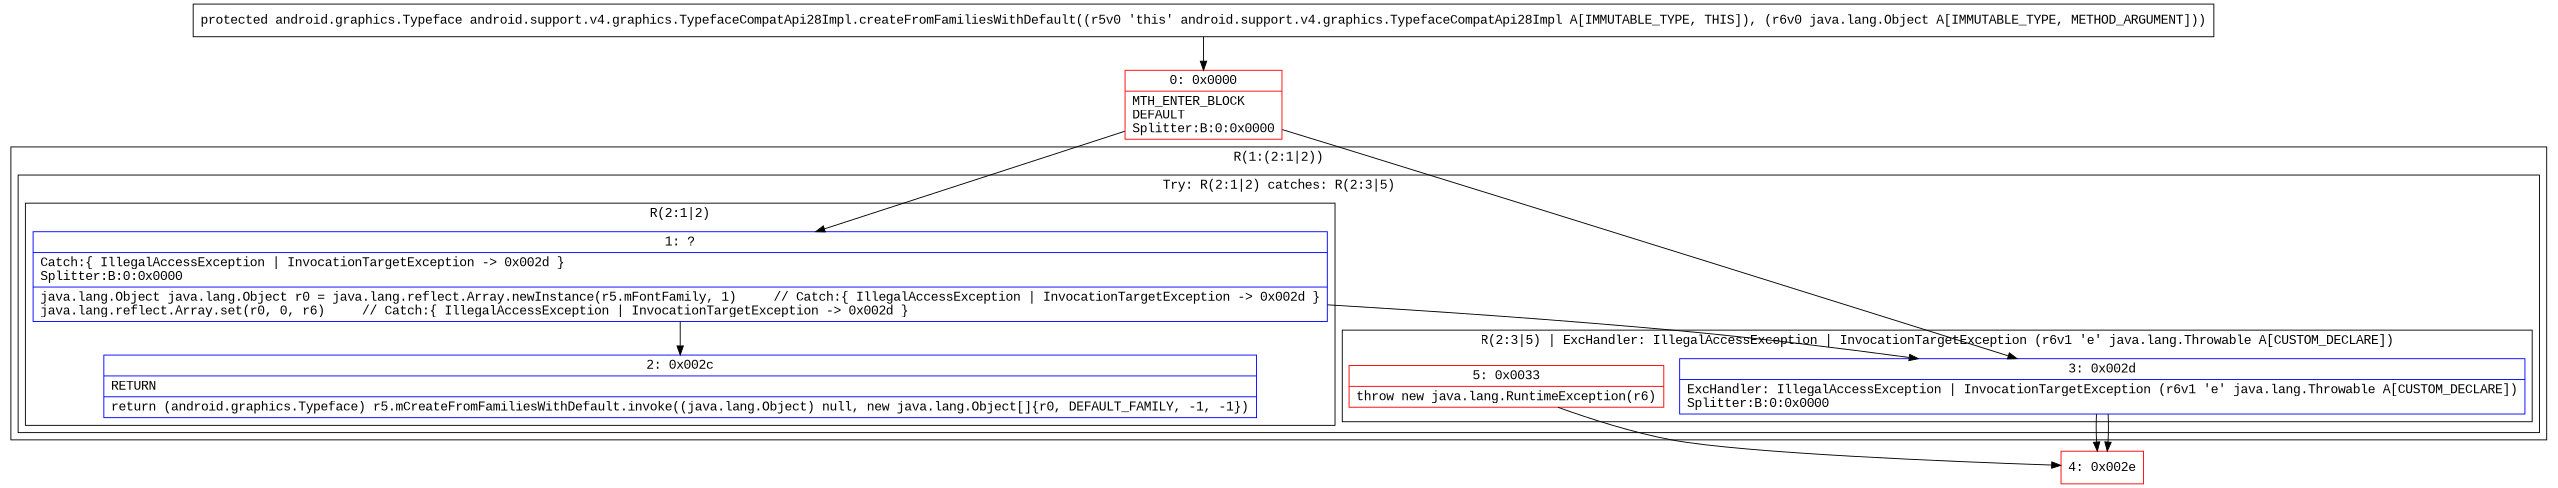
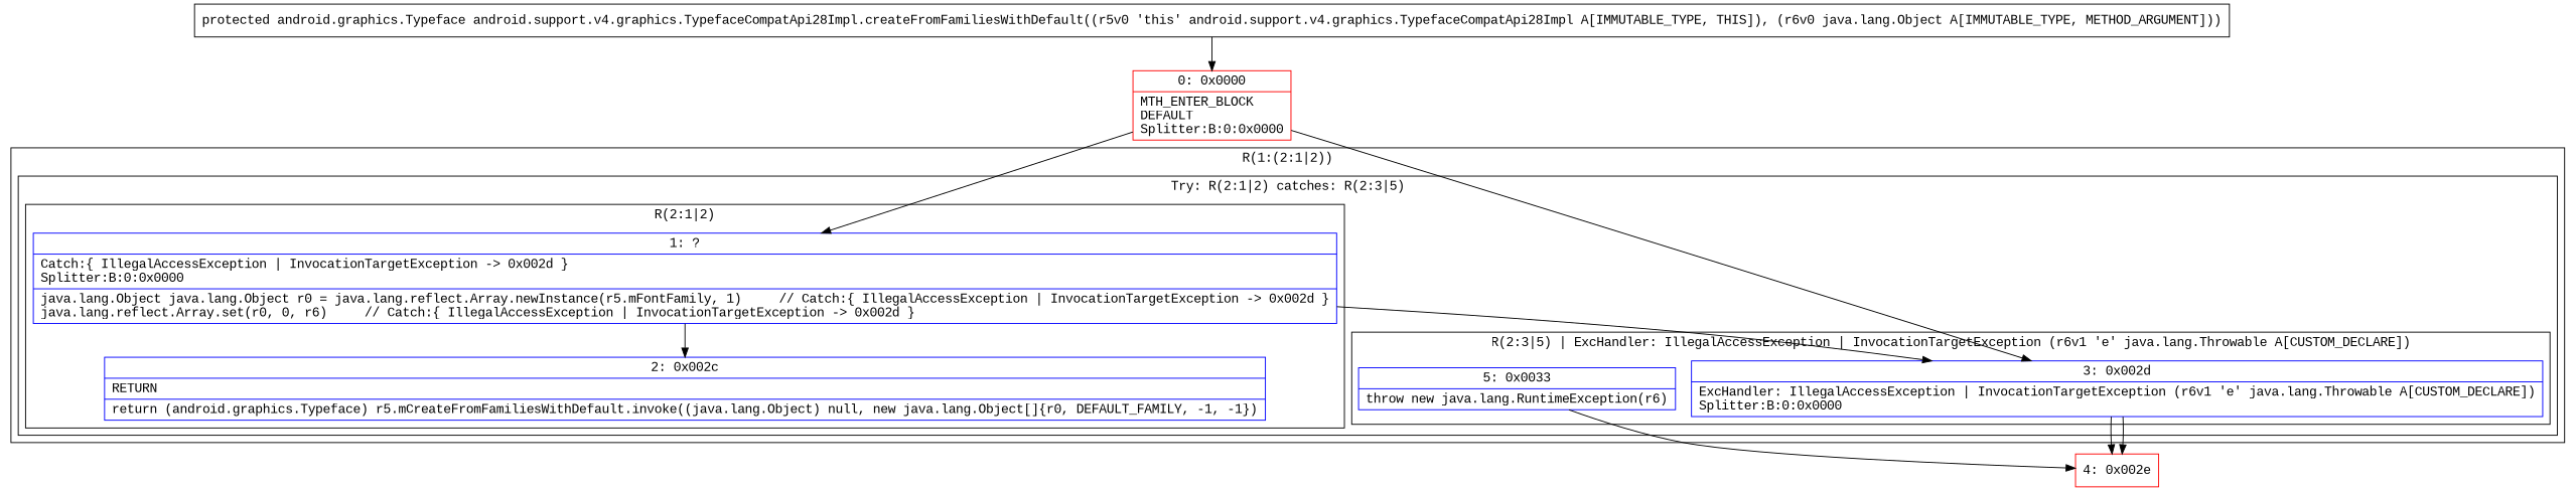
  digraph {
    fontname="Liberation Mono"
    node [color=blue fontname="Liberation Mono" shape=record]
    edge [fontname="Liberation Mono"]
    n1 [label="{1\:\ ?|Catch:\{ IllegalAccessException \| InvocationTargetException \-\> 0x002d \}\lSplitter:B:0:0x0000\l|java.lang.Object java.lang.Object r0 = java.lang.reflect.Array.newInstance(r5.mFontFamily, 1)     \/\/ Catch:\{ IllegalAccessException \| InvocationTargetException \-\> 0x002d \}\ljava.lang.reflect.Array.set(r0, 0, r6)     \/\/ Catch:\{ IllegalAccessException \| InvocationTargetException \-\> 0x002d \}\l}"]
    n2 [label="{2\:\ 0x002c|RETURN\l|return (android.graphics.Typeface) r5.mCreateFromFamiliesWithDefault.invoke((java.lang.Object) null, new java.lang.Object[]\{r0, DEFAULT_FAMILY, \-1, \-1\})\l}"]
    n3 [label="{3\:\ 0x002d|ExcHandler: IllegalAccessException \| InvocationTargetException (r6v1 'e' java.lang.Throwable A[CUSTOM_DECLARE])\lSplitter:B:0:0x0000\l}"]
-   n4 [color=red label="{5\:\ 0x0033|throw new java.lang.RuntimeException(r6)\l}"]
+   n4 [label="{5\:\ 0x0033|throw new java.lang.RuntimeException(r6)\l}"]
    n5 [color=red label="{4\:\ 0x002e}"]
    n6 [color=red label="{0\:\ 0x0000|MTH_ENTER_BLOCK\lDEFAULT\lSplitter:B:0:0x0000\l}"]
    n7 [label="{protected android.graphics.Typeface android.support.v4.graphics.TypefaceCompatApi28Impl.createFromFamiliesWithDefault((r5v0 'this' android.support.v4.graphics.TypefaceCompatApi28Impl A[IMMUTABLE_TYPE, THIS]), (r6v0 java.lang.Object A[IMMUTABLE_TYPE, METHOD_ARGUMENT])) }" color=""]
    subgraph cluster_1 {
      label="R(1:(2:1|2))"
      subgraph cluster_2 {
        label="Try: R(2:1|2) catches: R(2:3|5)"
        subgraph cluster_3 {
          label="R(2:1|2)"
          n1
          n2
        }
        subgraph cluster_4 {
          label="R(2:3|5) | ExcHandler: IllegalAccessException \| InvocationTargetException (r6v1 'e' java.lang.Throwable A[CUSTOM_DECLARE])\l"
          n3
          n4
        }
      }
    }
    subgraph cluster_5 {
      label="R(2:3|5) | ExcHandler: IllegalAccessException \| InvocationTargetException (r6v1 'e' java.lang.Throwable A[CUSTOM_DECLARE])\l"
    }
    n1 -> n2
    n1 -> n3
    n3 -> n5
    n3 -> n5
    n4 -> n5
    n6 -> n1
    n6 -> n3
    n7 -> n6
  }
